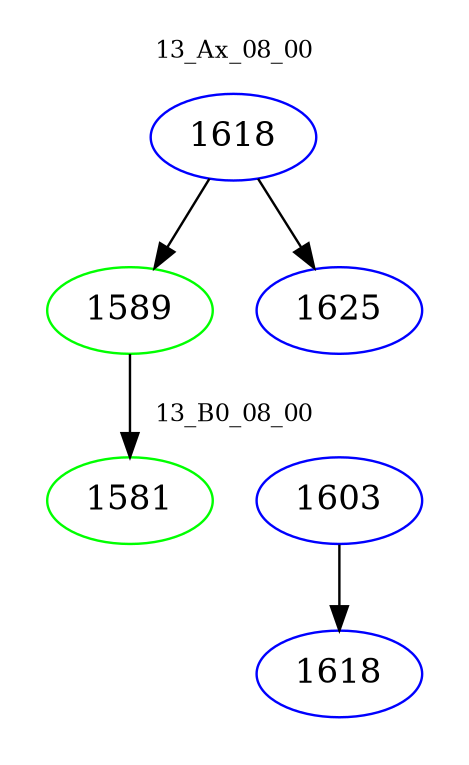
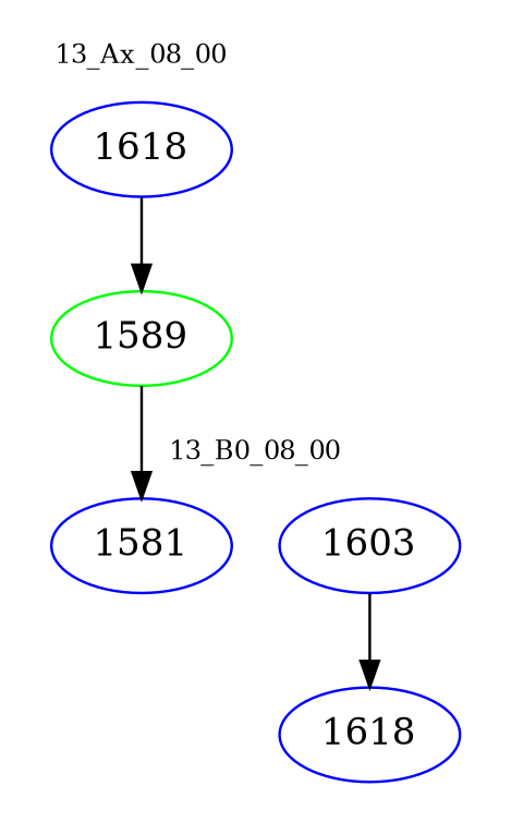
  digraph {
    node [color=blue]
    edge [color=black]
    n1 [label=1618]
    n2 [color=green label=1589]
-   n3 [label=1625]
    n4 [label=1603]
-   n5 [color=green label=1581]
+   n5 [label=1581]
    n6 [label=1618]
    subgraph cluster_1 {
      color=white
      fontsize=10
      label="13_Ax_08_00"
      n1
      n2
-     n3
    }
    subgraph cluster_2 {
      color=white
      fontsize=10
      label="13_B0_08_00"
      n4
      n5
      n6
    }
    n1 -> n2
-   n1 -> n3
    n2 -> n5
    n4 -> n6
  }
